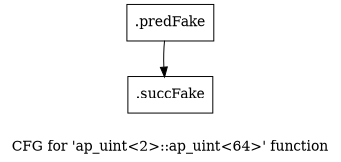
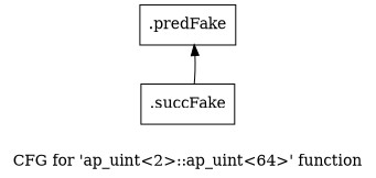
  digraph {
    label="CFG for 'ap_uint\<2\>::ap_uint\<64\>' function"
    node [shape=record]
    n1 [label="{.predFake}"]
    n2 [filename="/mnt/xilinx/Vitis_HLS/2021.2/include/ap_int.h" label="{.succFake}" linenumber=224]
-   n1 -> n2 [execusionnum=0 filename="/mnt/xilinx/Vitis_HLS/2021.2/include/ap_int.h"]
+   n2 -> n1 [execusionnum=0 filename="/mnt/xilinx/Vitis_HLS/2021.2/include/ap_int.h"]
  }
